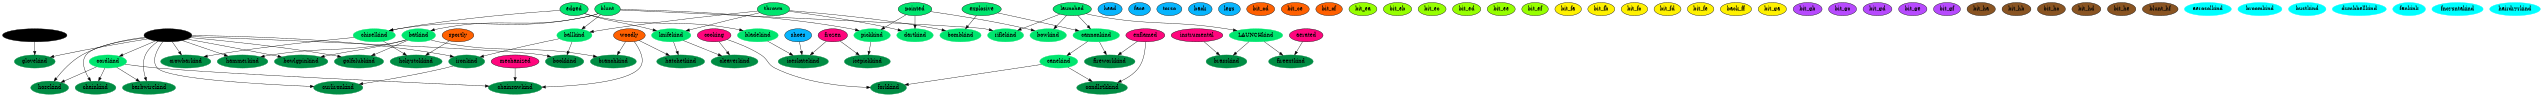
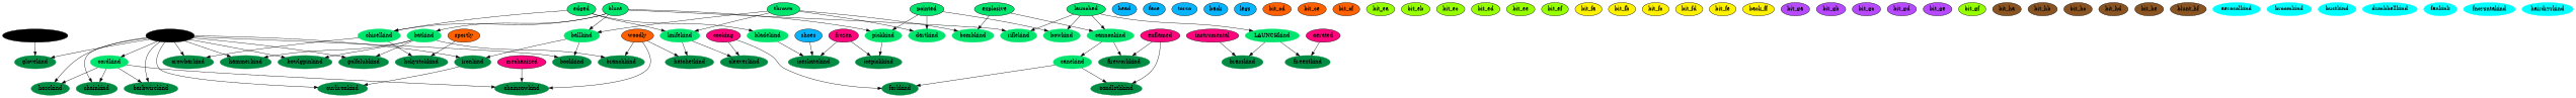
  digraph {
    node [style=filled]
    UNKNOWN [fillcolor="#000000"]
    cordkind [color="#00E56E"]
    crowbarkind [color="#008C43"]
    glovekind [color="#008C43"]
    chainkind [color="#008C43"]
    barbwirekind [color="#008C43"]
    bowlgpinkind [color="#008C43"]
    golfclubkind [color="#008C43"]
    hammerkind [color="#008C43"]
    hosekind [color="#008C43"]
    ironkind [color="#008C43"]
    curlironkind [color="#008C43"]
    bookkind [color="#008C43"]
    chainsawkind [color="#008C43"]
    handUNKNOWN [fillcolor="#000000"]
    blunt [fillcolor="#00E56E"]
    ballkind [color="#00E56E"]
    batkind [color="#00E56E"]
    chiselkind [color="#00E56E"]
    pickkind [color="#00E56E"]
    riflekind [color="#00E56E"]
    branchkind [color="#008C43"]
    hckystckkind [color="#008C43"]
    icepickkind [color="#008C43"]
    pointed [fillcolor="#00E56E"]
    bowkind [color="#00E56E"]
    dartkind [color="#00E56E"]
    canekind [color="#00E56E"]
    candlstkkind [color="#008C43"]
    forkkind [color="#008C43"]
    edged [fillcolor="#00E56E"]
    bladekind [color="#00E56E"]
    knifekind [color="#00E56E"]
    iceskatekind [color="#008C43"]
    cleaverkind [color="#008C43"]
    hatchetkind [color="#008C43"]
    explosive [fillcolor="#00E56E"]
    bombkind [color="#00E56E"]
    cannonkind [color="#00E56E"]
    fireworkkind [color="#008C43"]
    launched [fillcolor="#00E56E"]
    LAUNCHkind [color="#00E56E"]
    brasskind [color="#008C43"]
    fireextkind [color="#008C43"]
    thrown [fillcolor="#00E56E"]
    head [fillcolor="#07B5FE"]
    face [fillcolor="#07B5FE"]
    torso [fillcolor="#07B5FE"]
    back [fillcolor="#07B5FE"]
    legs [fillcolor="#07B5FE"]
    shoes [fillcolor="#07B5FE"]
    mechanized [fillcolor="#FF067D"]
    instrumental [fillcolor="#FF067D"]
    enflamed [fillcolor="#FF067D"]
    frozen [fillcolor="#FF067D"]
    cooking [fillcolor="#FF067D"]
    aerated [fillcolor="#FF067D"]
    sportly [fillcolor="#FF6000"]
    woodly [fillcolor="#FF6000"]
    bit_cd [fillcolor="#FF6000"]
    bit_ce [fillcolor="#FF6000"]
    bit_cf [fillcolor="#FF6000"]
    bit_ea [fillcolor="#96FF00"]
    bit_eb [fillcolor="#96FF00"]
    bit_ec [fillcolor="#96FF00"]
    bit_ed [fillcolor="#96FF00"]
    bit_ee [fillcolor="#96FF00"]
    bit_ef [fillcolor="#96FF00"]
    bit_fa [fillcolor="#FFF100"]
    bit_fb [fillcolor="#FFF100"]
    bit_fc [fillcolor="#FFF100"]
    bit_fd [fillcolor="#FFF100"]
    bit_fe [fillcolor="#FFF100"]
    n74 [fillcolor="#FFF100" label=back_ff]
-   bit_ga [fillcolor="#FFF100"]
+   bit_ga [fillcolor="#B74AFE"]
    bit_gb [fillcolor="#B74AFE"]
    bit_gc [fillcolor="#B74AFE"]
    bit_gd [fillcolor="#B74AFE"]
    bit_ge [fillcolor="#B74AFE"]
-   bit_gf [fillcolor="#B74AFE"]
+   bit_gf [fillcolor="#96FF00"]
    bit_ha [fillcolor="#895422"]
    bit_hb [fillcolor="#895422"]
    bit_hc [fillcolor="#895422"]
    bit_hd [fillcolor="#895422"]
    bit_he [fillcolor="#895422"]
    n86 [fillcolor="#895422" label=blunt_hf]
    aerosolkind [color="#00FFFF"]
    broomkind [color="#00FFFF"]
    bustkind [color="#00FFFF"]
    dumbbellkind [color="#00FFFF"]
    fankink [color="#00FFFF"]
    fncysntakind [color="#00FFFF"]
    hairdryrkind [color="#00FFFF"]
    UNKNOWN -> cordkind
    UNKNOWN -> crowbarkind
    UNKNOWN -> glovekind
    UNKNOWN -> chainkind
    UNKNOWN -> barbwirekind
    UNKNOWN -> bowlgpinkind
    UNKNOWN -> golfclubkind
    UNKNOWN -> hammerkind
    UNKNOWN -> hosekind
    UNKNOWN -> ironkind
    UNKNOWN -> curlironkind
    UNKNOWN -> bookkind
    cordkind -> chainkind
    cordkind -> barbwirekind
    cordkind -> hosekind
    cordkind -> chainsawkind
    ironkind -> curlironkind
    handUNKNOWN -> glovekind
    blunt -> ballkind
    blunt -> batkind
    blunt -> chiselkind
    blunt -> pickkind
    blunt -> riflekind
    ballkind -> ironkind
    ballkind -> bookkind
    batkind -> bowlgpinkind
    batkind -> golfclubkind
    batkind -> hammerkind
    batkind -> branchkind
    chiselkind -> crowbarkind
    chiselkind -> hckystckkind
    pickkind -> icepickkind
    pointed -> pickkind
    pointed -> bowkind
    pointed -> dartkind
    canekind -> candlstkkind
    canekind -> forkkind
    edged -> chiselkind
    edged -> bladekind
    edged -> knifekind
    bladekind -> iceskatekind
    knifekind -> cleaverkind
    knifekind -> hatchetkind
    explosive -> bombkind
    explosive -> cannonkind
    cannonkind -> canekind
    cannonkind -> fireworkkind
    launched -> riflekind
    launched -> bowkind
    launched -> cannonkind
    launched -> LAUNCHkind
    LAUNCHkind -> brasskind
    LAUNCHkind -> fireextkind
    thrown -> ballkind
    thrown -> dartkind
    thrown -> knifekind
    thrown -> bombkind
    shoes -> iceskatekind
    mechanized -> chainsawkind
    instrumental -> brasskind
    enflamed -> candlstkkind
    enflamed -> fireworkkind
    frozen -> icepickkind
    frozen -> iceskatekind
    cooking -> forkkind
    cooking -> cleaverkind
    aerated -> fireextkind
    sportly -> hckystckkind
    woodly -> chainsawkind
    woodly -> branchkind
    woodly -> hatchetkind
  }
